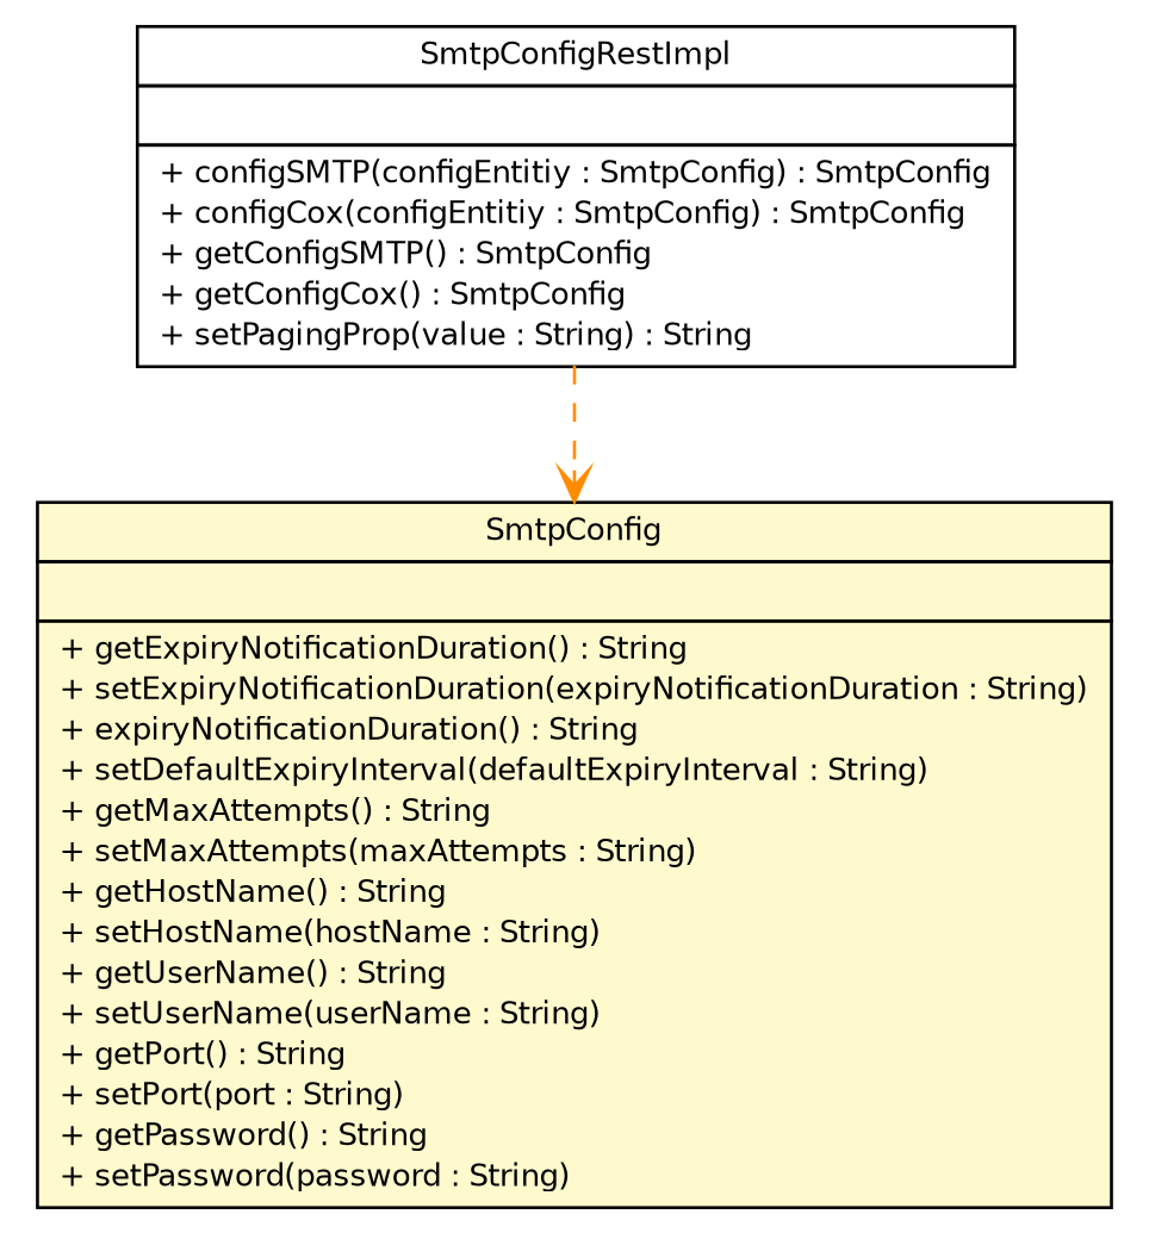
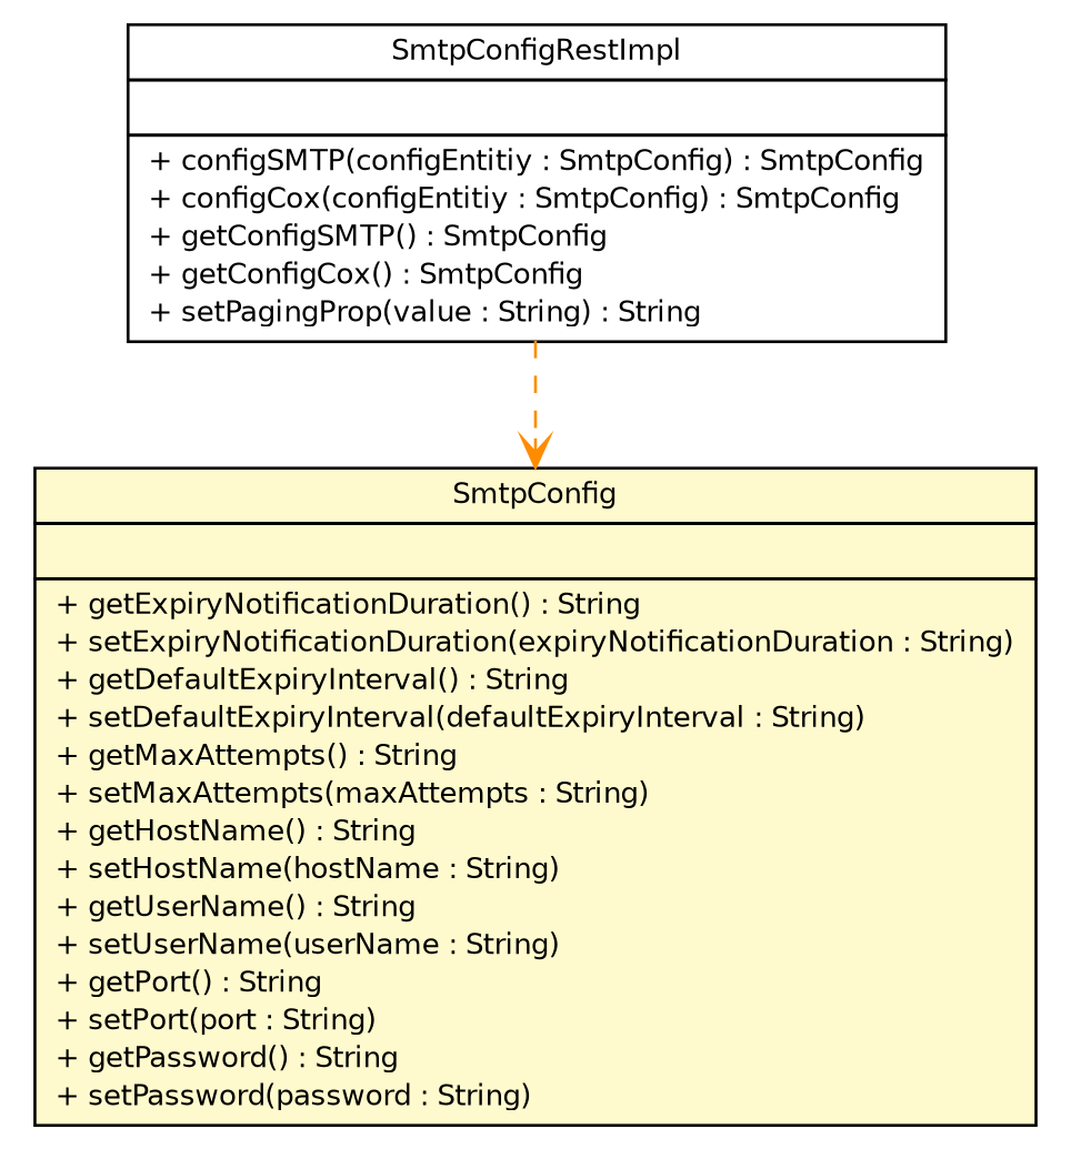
  digraph {
    nodesep=0.25
    rankdir=TB
    ranksep=0.5
    node [fontcolor=black fontname=Helvetica fontsize=10.0 shape=plaintext]
    n1 [label=<<table title="com.inn.headstartdemo.rest.impl.SmtpConfigRestImpl" border="0" cellborder="1" cellspacing="0" cellpadding="2" port="p" href="../rest/impl/SmtpConfigRestImpl.html"> 		<tr><td><table border="0" cellspacing="0" cellpadding="1"> <tr><td align="center" balign="center"> SmtpConfigRestImpl </td></tr> 		</table></td></tr> 		<tr><td><table border="0" cellspacing="0" cellpadding="1"> <tr><td align="left" balign="left">  </td></tr> 		</table></td></tr> 		<tr><td><table border="0" cellspacing="0" cellpadding="1"> <tr><td align="left" balign="left"> + configSMTP(configEntitiy : SmtpConfig) : SmtpConfig </td></tr> <tr><td align="left" balign="left"> + configCox(configEntitiy : SmtpConfig) : SmtpConfig </td></tr> <tr><td align="left" balign="left"> + getConfigSMTP() : SmtpConfig </td></tr> <tr><td align="left" balign="left"> + getConfigCox() : SmtpConfig </td></tr> <tr><td align="left" balign="left"> + setPagingProp(value : String) : String </td></tr> 		</table></td></tr> 		</table>>]
-   n2 [label=<<table title="com.inn.headstartdemo.utils.SmtpConfig" border="0" cellborder="1" cellspacing="0" cellpadding="2" port="p" bgcolor="lemonChiffon" href="./SmtpConfig.html"> 		<tr><td><table border="0" cellspacing="0" cellpadding="1"> <tr><td align="center" balign="center"> SmtpConfig </td></tr> 		</table></td></tr> 		<tr><td><table border="0" cellspacing="0" cellpadding="1"> <tr><td align="left" balign="left">  </td></tr> 		</table></td></tr> 		<tr><td><table border="0" cellspacing="0" cellpadding="1"> <tr><td align="left" balign="left"> + getExpiryNotificationDuration() : String </td></tr> <tr><td align="left" balign="left"> + setExpiryNotificationDuration(expiryNotificationDuration : String) </td></tr> <tr><td align="left" balign="left"> + expiryNotificationDuration() : String </td></tr> <tr><td align="left" balign="left"> + setDefaultExpiryInterval(defaultExpiryInterval : String) </td></tr> <tr><td align="left" balign="left"> + getMaxAttempts() : String </td></tr> <tr><td align="left" balign="left"> + setMaxAttempts(maxAttempts : String) </td></tr> <tr><td align="left" balign="left"> + getHostName() : String </td></tr> <tr><td align="left" balign="left"> + setHostName(hostName : String) </td></tr> <tr><td align="left" balign="left"> + getUserName() : String </td></tr> <tr><td align="left" balign="left"> + setUserName(userName : String) </td></tr> <tr><td align="left" balign="left"> + getPort() : String </td></tr> <tr><td align="left" balign="left"> + setPort(port : String) </td></tr> <tr><td align="left" balign="left"> + getPassword() : String </td></tr> <tr><td align="left" balign="left"> + setPassword(password : String) </td></tr> 		</table></td></tr> 		</table>>]
+   n2 [label=<<table title="com.inn.headstartdemo.utils.SmtpConfig" border="0" cellborder="1" cellspacing="0" cellpadding="2" port="p" bgcolor="lemonChiffon" href="./SmtpConfig.html"> 		<tr><td><table border="0" cellspacing="0" cellpadding="1"> <tr><td align="center" balign="center"> SmtpConfig </td></tr> 		</table></td></tr> 		<tr><td><table border="0" cellspacing="0" cellpadding="1"> <tr><td align="left" balign="left">  </td></tr> 		</table></td></tr> 		<tr><td><table border="0" cellspacing="0" cellpadding="1"> <tr><td align="left" balign="left"> + getExpiryNotificationDuration() : String </td></tr> <tr><td align="left" balign="left"> + setExpiryNotificationDuration(expiryNotificationDuration : String) </td></tr> <tr><td align="left" balign="left"> + getDefaultExpiryInterval() : String </td></tr> <tr><td align="left" balign="left"> + setDefaultExpiryInterval(defaultExpiryInterval : String) </td></tr> <tr><td align="left" balign="left"> + getMaxAttempts() : String </td></tr> <tr><td align="left" balign="left"> + setMaxAttempts(maxAttempts : String) </td></tr> <tr><td align="left" balign="left"> + getHostName() : String </td></tr> <tr><td align="left" balign="left"> + setHostName(hostName : String) </td></tr> <tr><td align="left" balign="left"> + getUserName() : String </td></tr> <tr><td align="left" balign="left"> + setUserName(userName : String) </td></tr> <tr><td align="left" balign="left"> + getPort() : String </td></tr> <tr><td align="left" balign="left"> + setPort(port : String) </td></tr> <tr><td align="left" balign="left"> + getPassword() : String </td></tr> <tr><td align="left" balign="left"> + setPassword(password : String) </td></tr> 		</table></td></tr> 		</table>>]
    n1 -> n2 [arrowhead=open color=darkorange fontcolor=black fontname=Helvetica fontsize=10.0 headport=p labelfontname=Helvetica labelfontsize=10 style=dashed tailport=p]
  }
